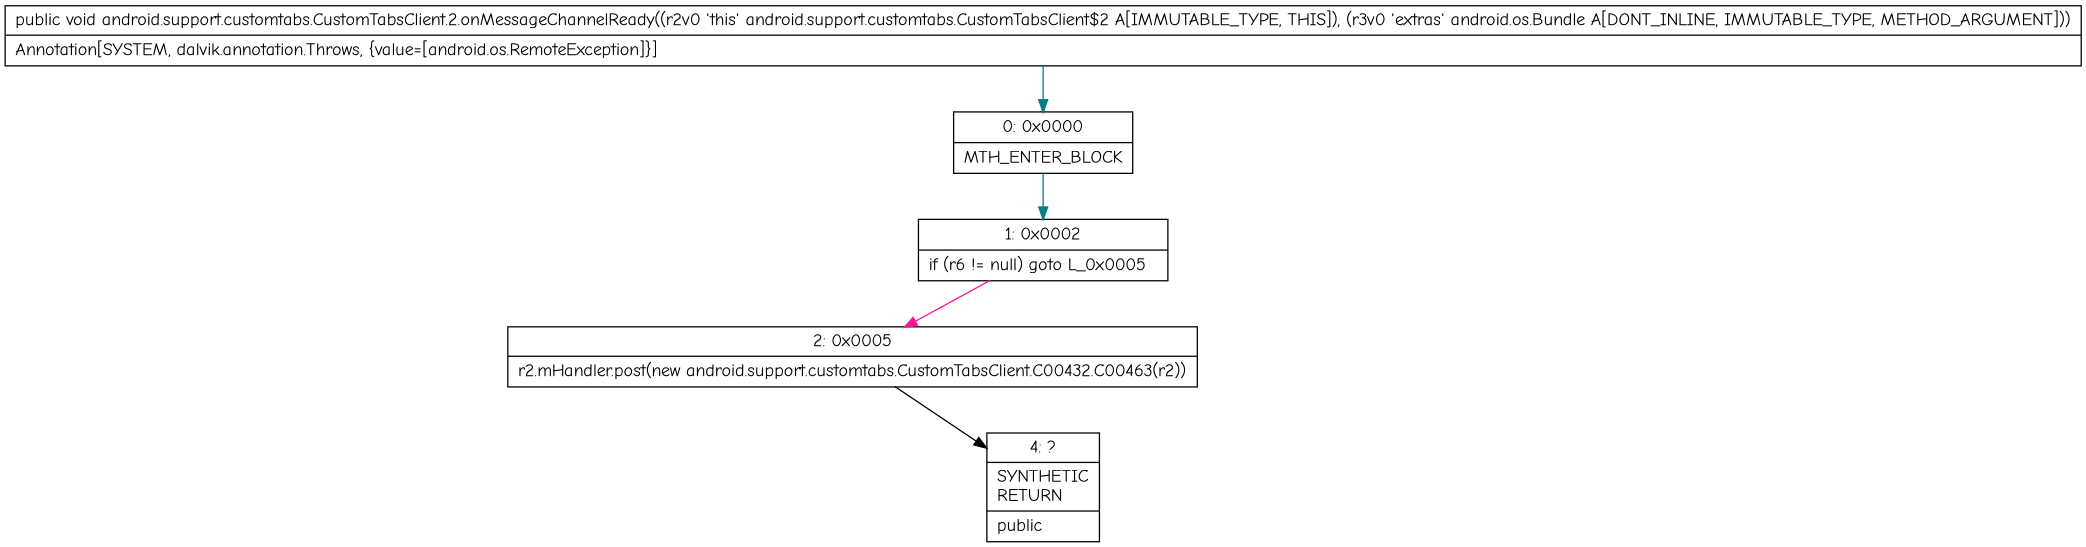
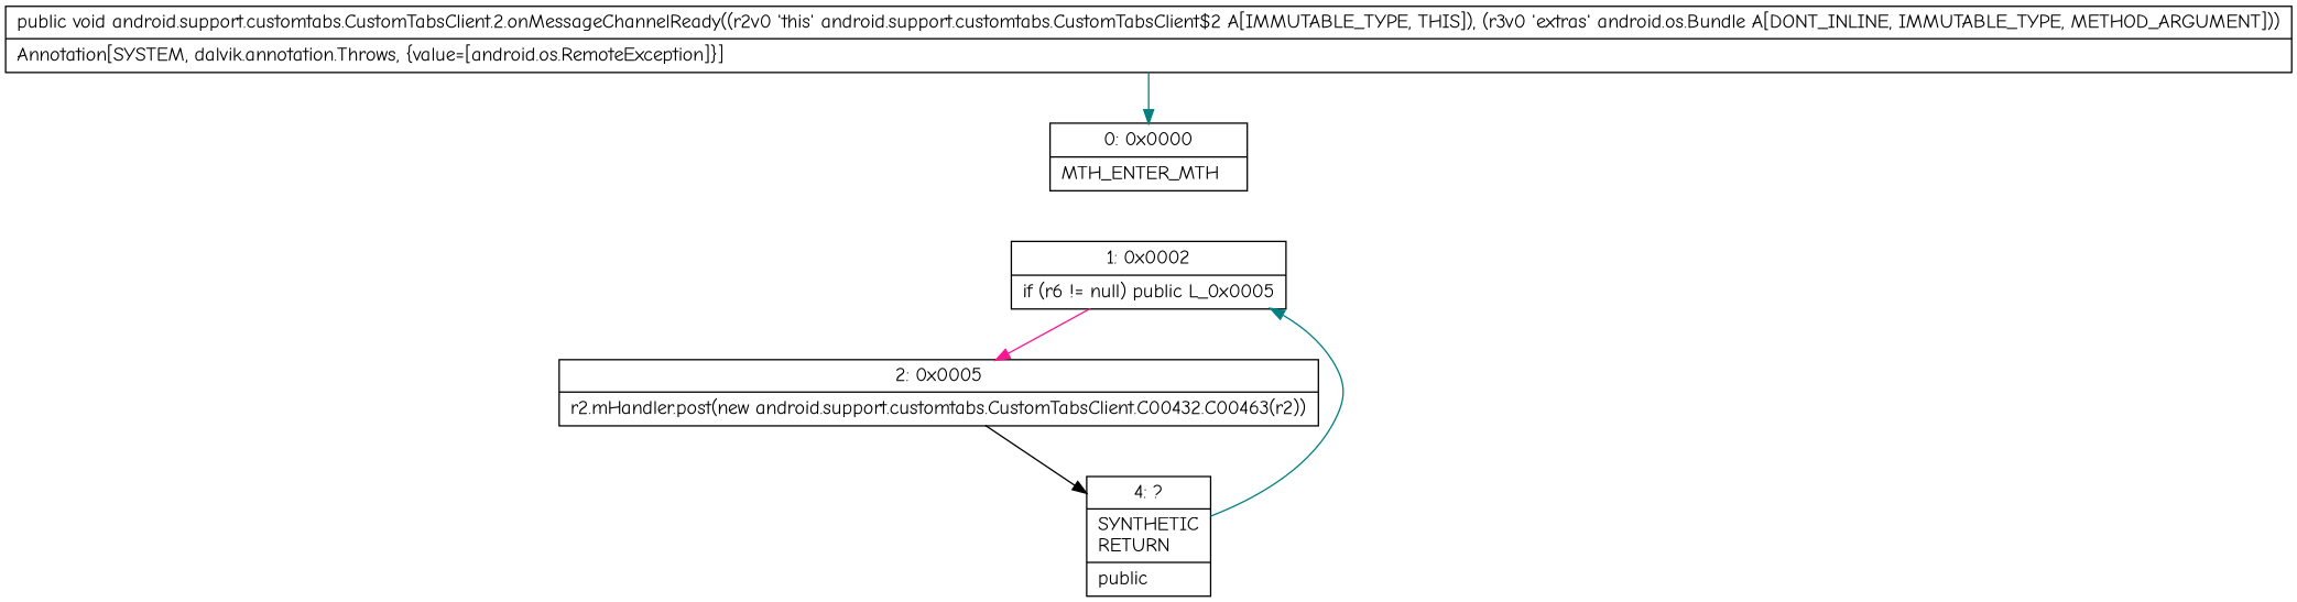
  digraph {
    fontname="Comic Neue"
    node [fontname="Comic Neue" shape=record]
    edge [color=teal fontname="Comic Neue"]
-   n1 [label="{0\:\ 0x0000|MTH_ENTER_BLOCK\l}"]
-   n2 [label="{1\:\ 0x0002|if (r6 != null) goto L_0x0005\l}"]
+   n1 [label="{0\:\ 0x0000|MTH_ENTER_MTH\l}"]
+   n2 [label="{1\:\ 0x0002|if (r6 != null) public L_0x0005\l}"]
    n3 [label="{2\:\ 0x0005|r2.mHandler.post(new android.support.customtabs.CustomTabsClient.C00432.C00463(r2))\l}"]
    n4 [label="{4\:\ ?|SYNTHETIC\lRETURN\l|public\l}"]
    n5 [label="{public void android.support.customtabs.CustomTabsClient.2.onMessageChannelReady((r2v0 'this' android.support.customtabs.CustomTabsClient$2 A[IMMUTABLE_TYPE, THIS]), (r3v0 'extras' android.os.Bundle A[DONT_INLINE, IMMUTABLE_TYPE, METHOD_ARGUMENT]))  | Annotation[SYSTEM, dalvik.annotation.Throws, \{value=[android.os.RemoteException]\}]\l}"]
-   n1 -> n2
+   n4 -> n2
    n2 -> n3 [color=deeppink]
    n3 -> n4 [color=black]
    n5 -> n1
  }
